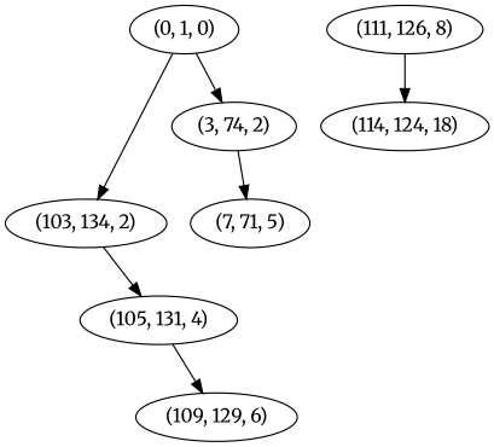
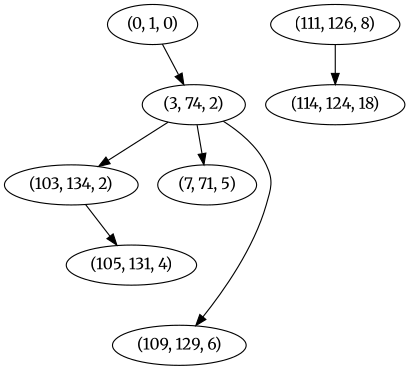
  digraph {
    fontname=Merriweather
    node [fontname=Merriweather]
    edge [fontname=Merriweather]
    n1 [label="(0, 1, 0)"]
    "(3, 74, 2)"
    "(103, 134, 2)"
    "(7, 71, 5)"
    "(105, 131, 4)"
    "(109, 129, 6)"
    n7 [label="(114, 124, 18)"]
    "(111, 126, 8)"
    n1 -> "(3, 74, 2)"
-   n1 -> "(103, 134, 2)"
+   "(3, 74, 2)" -> "(103, 134, 2)"
    "(3, 74, 2)" -> "(7, 71, 5)"
    "(103, 134, 2)" -> "(105, 131, 4)"
-   "(105, 131, 4)" -> "(109, 129, 6)"
+   "(3, 74, 2)" -> "(109, 129, 6)"
    "(111, 126, 8)" -> n7
  }
